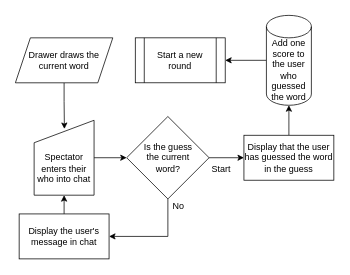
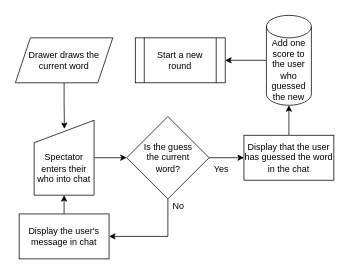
  <mxCell id="0" />
  <mxCell id="1" parent="0" />
  <mxCell id="2" style="edgeStyle=orthogonalEdgeStyle;rounded=0;orthogonalLoop=1;jettySize=auto;html=1;exitX=0.5;exitY=1;exitDx=0;exitDy=0;entryX=0.505;entryY=0.116;entryDx=0;entryDy=0;entryPerimeter=0;" edge="1" parent="1" source="3" target="5"><mxGeometry relative="1" as="geometry" /></mxCell>
  <mxCell id="3" value="Drawer draws the current word" style="shape=parallelogram;perimeter=parallelogramPerimeter;whiteSpace=wrap;html=1;fixedSize=1;" vertex="1" parent="1"><mxGeometry x="20" y="50" width="130" height="60" as="geometry" /></mxCell>
  <mxCell id="4" style="edgeStyle=orthogonalEdgeStyle;rounded=0;orthogonalLoop=1;jettySize=auto;html=1;exitX=1;exitY=0.5;exitDx=0;exitDy=0;entryX=0;entryY=0.5;entryDx=0;entryDy=0;" edge="1" parent="1" source="5" target="8"><mxGeometry relative="1" as="geometry" /></mxCell>
  <mxCell id="5" value="&lt;br&gt;&lt;br&gt;Spectator enters their who into chat" style="shape=manualInput;whiteSpace=wrap;html=1;" vertex="1" parent="1"><mxGeometry x="45" y="160" width="80" height="100" as="geometry" /></mxCell>
  <mxCell id="6" style="edgeStyle=orthogonalEdgeStyle;rounded=0;orthogonalLoop=1;jettySize=auto;html=1;exitX=1;exitY=0.5;exitDx=0;exitDy=0;entryX=0;entryY=0.5;entryDx=0;entryDy=0;" edge="1" parent="1" source="8" target="11"><mxGeometry relative="1" as="geometry" /></mxCell>
  <mxCell id="7" style="edgeStyle=orthogonalEdgeStyle;rounded=0;orthogonalLoop=1;jettySize=auto;html=1;exitX=0.5;exitY=1;exitDx=0;exitDy=0;entryX=0;entryY=0.5;entryDx=0;entryDy=0;" edge="1" parent="1" source="8" target="17"><mxGeometry relative="1" as="geometry" /></mxCell>
  <mxCell id="8" value="Is the guess&lt;br&gt;the current&lt;br&gt;word?" style="rhombus;whiteSpace=wrap;html=1;" vertex="1" parent="1"><mxGeometry x="168.5" y="155" width="110" height="110" as="geometry" /></mxCell>
  <mxCell id="9" value="No" style="text;html=1;strokeColor=none;fillColor=none;align=center;verticalAlign=middle;whiteSpace=wrap;rounded=0;" vertex="1" parent="1"><mxGeometry x="223" y="260" width="30" height="30" as="geometry" /></mxCell>
  <mxCell id="10" style="edgeStyle=orthogonalEdgeStyle;rounded=0;orthogonalLoop=1;jettySize=auto;html=1;exitX=0.5;exitY=0;exitDx=0;exitDy=0;entryX=0.5;entryY=1;entryDx=0;entryDy=0;entryPerimeter=0;" edge="1" parent="1" source="11" target="14"><mxGeometry relative="1" as="geometry" /></mxCell>
- <mxCell id="11" value="Display that the user has guessed the word in the guess" style="rounded=0;whiteSpace=wrap;html=1;" vertex="1" parent="1"><mxGeometry x="325" y="180" width="120" height="60" as="geometry" /></mxCell>
+ <mxCell id="11" value="Display that the user has guessed the word in the chat" style="rounded=0;whiteSpace=wrap;html=1;" vertex="1" parent="1"><mxGeometry x="325" y="180" width="120" height="60" as="geometry" /></mxCell>
  <mxCell id="12" value="Start a new round" style="shape=process;whiteSpace=wrap;html=1;backgroundOutline=1;" vertex="1" parent="1"><mxGeometry x="180" y="50" width="120" height="60" as="geometry" /></mxCell>
  <mxCell id="13" style="edgeStyle=orthogonalEdgeStyle;rounded=0;orthogonalLoop=1;jettySize=auto;html=1;exitX=0;exitY=0.5;exitDx=0;exitDy=0;exitPerimeter=0;entryX=1;entryY=0.5;entryDx=0;entryDy=0;" edge="1" parent="1" source="14" target="12"><mxGeometry relative="1" as="geometry" /></mxCell>
- <mxCell id="14" value="Add one score to the user who guessed the word" style="shape=cylinder3;whiteSpace=wrap;html=1;boundedLbl=1;backgroundOutline=1;size=15;" vertex="1" parent="1"><mxGeometry x="355" y="20" width="60" height="120" as="geometry" /></mxCell>
- <mxCell id="15" value="Start" style="text;html=1;strokeColor=none;fillColor=none;align=center;verticalAlign=middle;whiteSpace=wrap;rounded=0;" vertex="1" parent="1"><mxGeometry x="265" y="210" width="60" height="30" as="geometry" /></mxCell>
+ <mxCell id="14" value="Add one score to the user who guessed the new" style="shape=cylinder3;whiteSpace=wrap;html=1;boundedLbl=1;backgroundOutline=1;size=15;" vertex="1" parent="1"><mxGeometry x="355" y="20" width="60" height="120" as="geometry" /></mxCell>
+ <mxCell id="15" value="Yes" style="text;html=1;strokeColor=none;fillColor=none;align=center;verticalAlign=middle;whiteSpace=wrap;rounded=0;" vertex="1" parent="1"><mxGeometry x="265" y="210" width="60" height="30" as="geometry" /></mxCell>
  <mxCell id="16" style="edgeStyle=orthogonalEdgeStyle;rounded=0;orthogonalLoop=1;jettySize=auto;html=1;exitX=0.5;exitY=1;exitDx=0;exitDy=0;entryX=0.5;entryY=1;entryDx=0;entryDy=0;" edge="1" parent="1" source="17" target="5"><mxGeometry relative="1" as="geometry" /></mxCell>
  <mxCell id="17" value="Display the user's message in chat" style="rounded=0;whiteSpace=wrap;html=1;direction=west;" vertex="1" parent="1"><mxGeometry x="25" y="285" width="120" height="60" as="geometry" /></mxCell>
